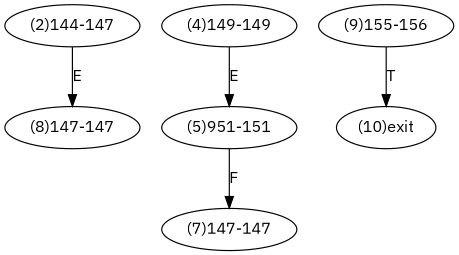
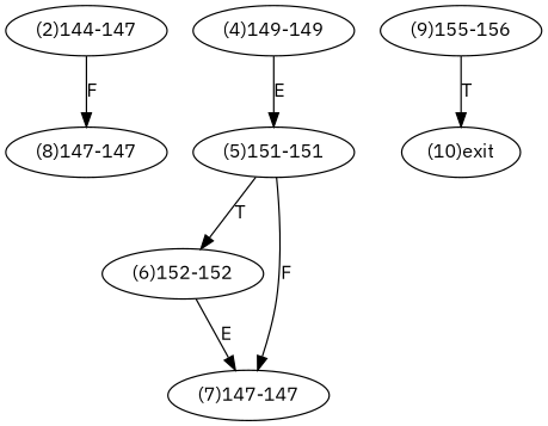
  digraph {
    fontname="IBM Plex Sans"
    node [fontname="IBM Plex Sans"]
    edge [fontname="IBM Plex Sans"]
    n1 [label="(2)144-147"]
    n2 [label="(8)147-147"]
    n3 [label="(4)149-149"]
-   n4 [label="(5)951-151"]
+   n4 [label="(5)151-151"]
+   n5 [label="(6)152-152"]
    n6 [label="(7)147-147"]
    n7 [label="(9)155-156"]
    n8 [label="(10)exit"]
-   n1 -> n2 [label=E]
+   n1 -> n2 [label=F]
    n3 -> n4 [label=E]
+   n4 -> n5 [label=T]
    n4 -> n6 [label=F]
+   n5 -> n6 [label=E]
    n7 -> n8 [label=T]
  }
